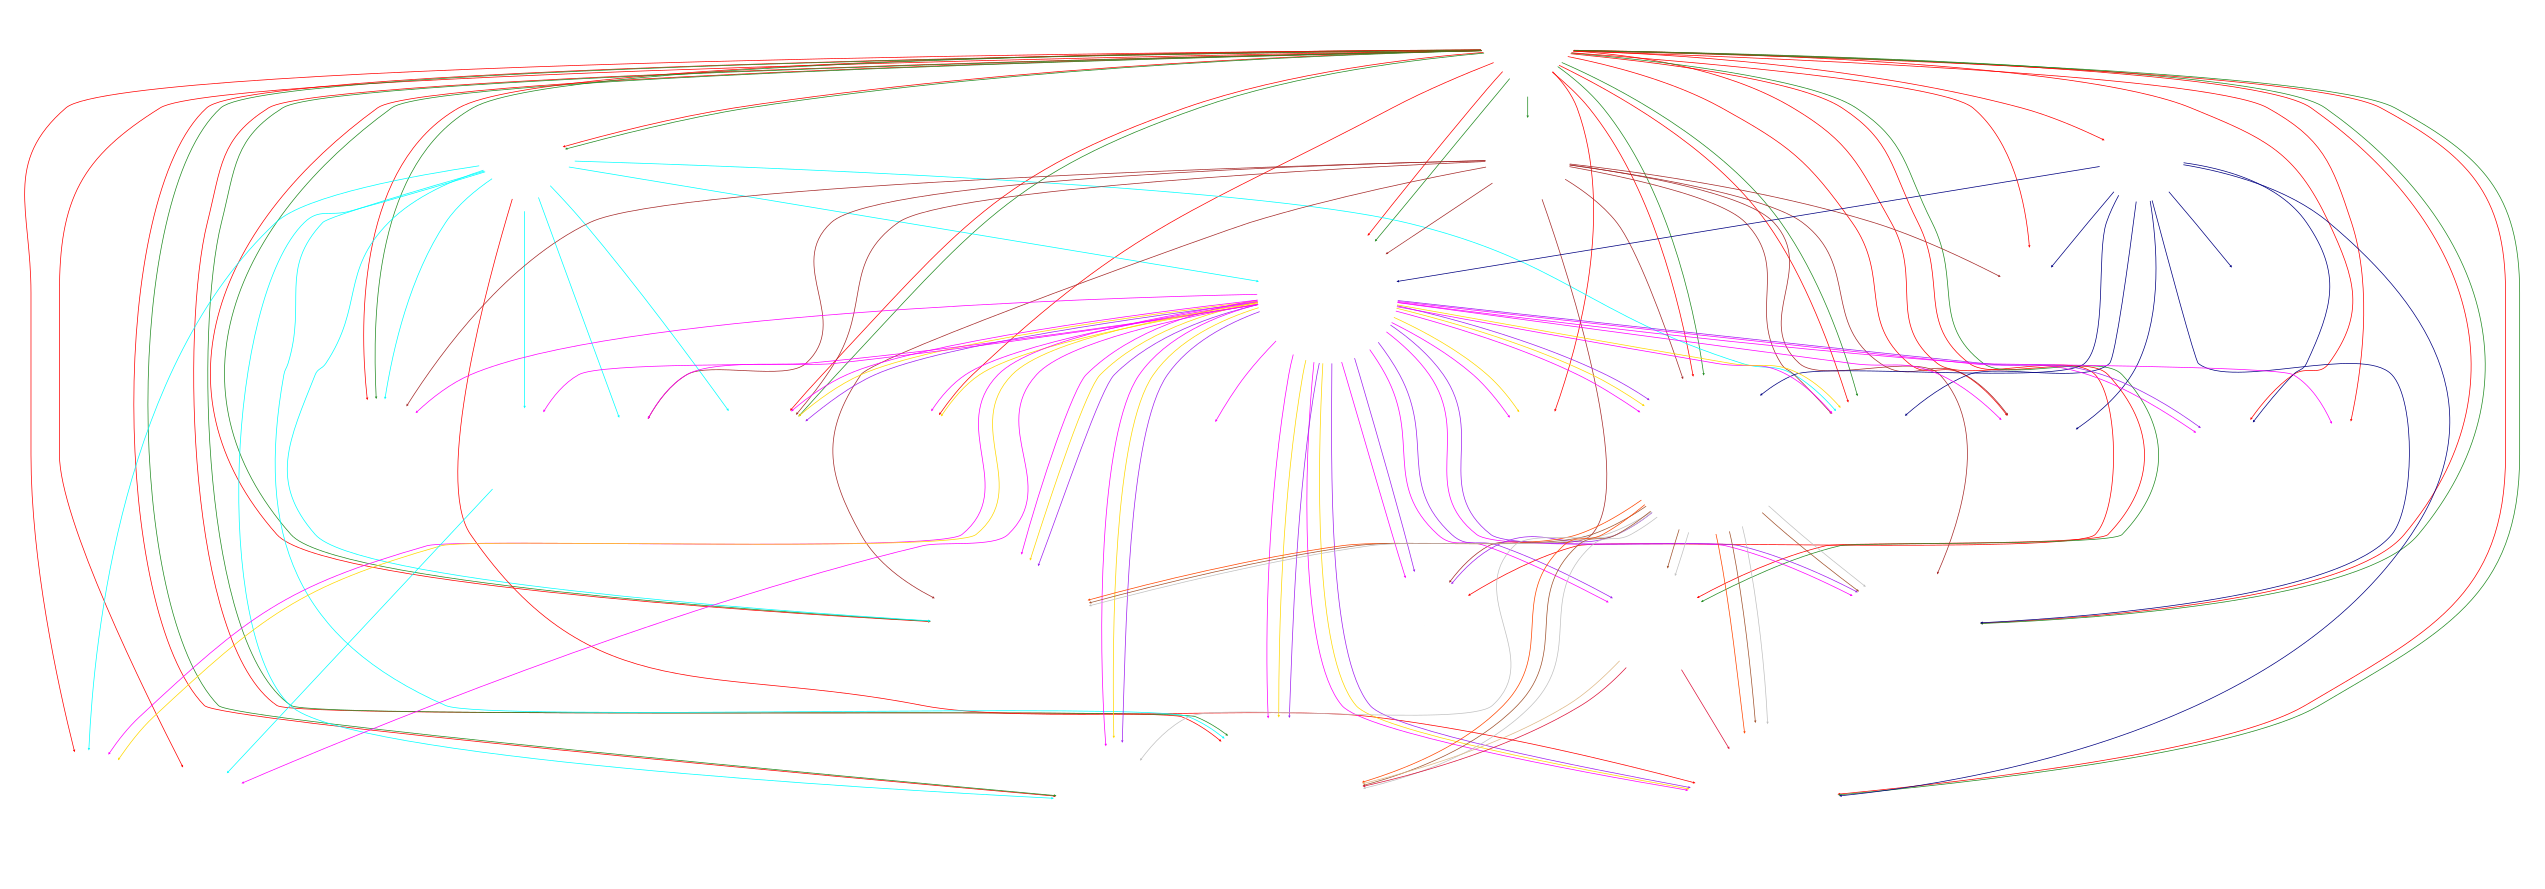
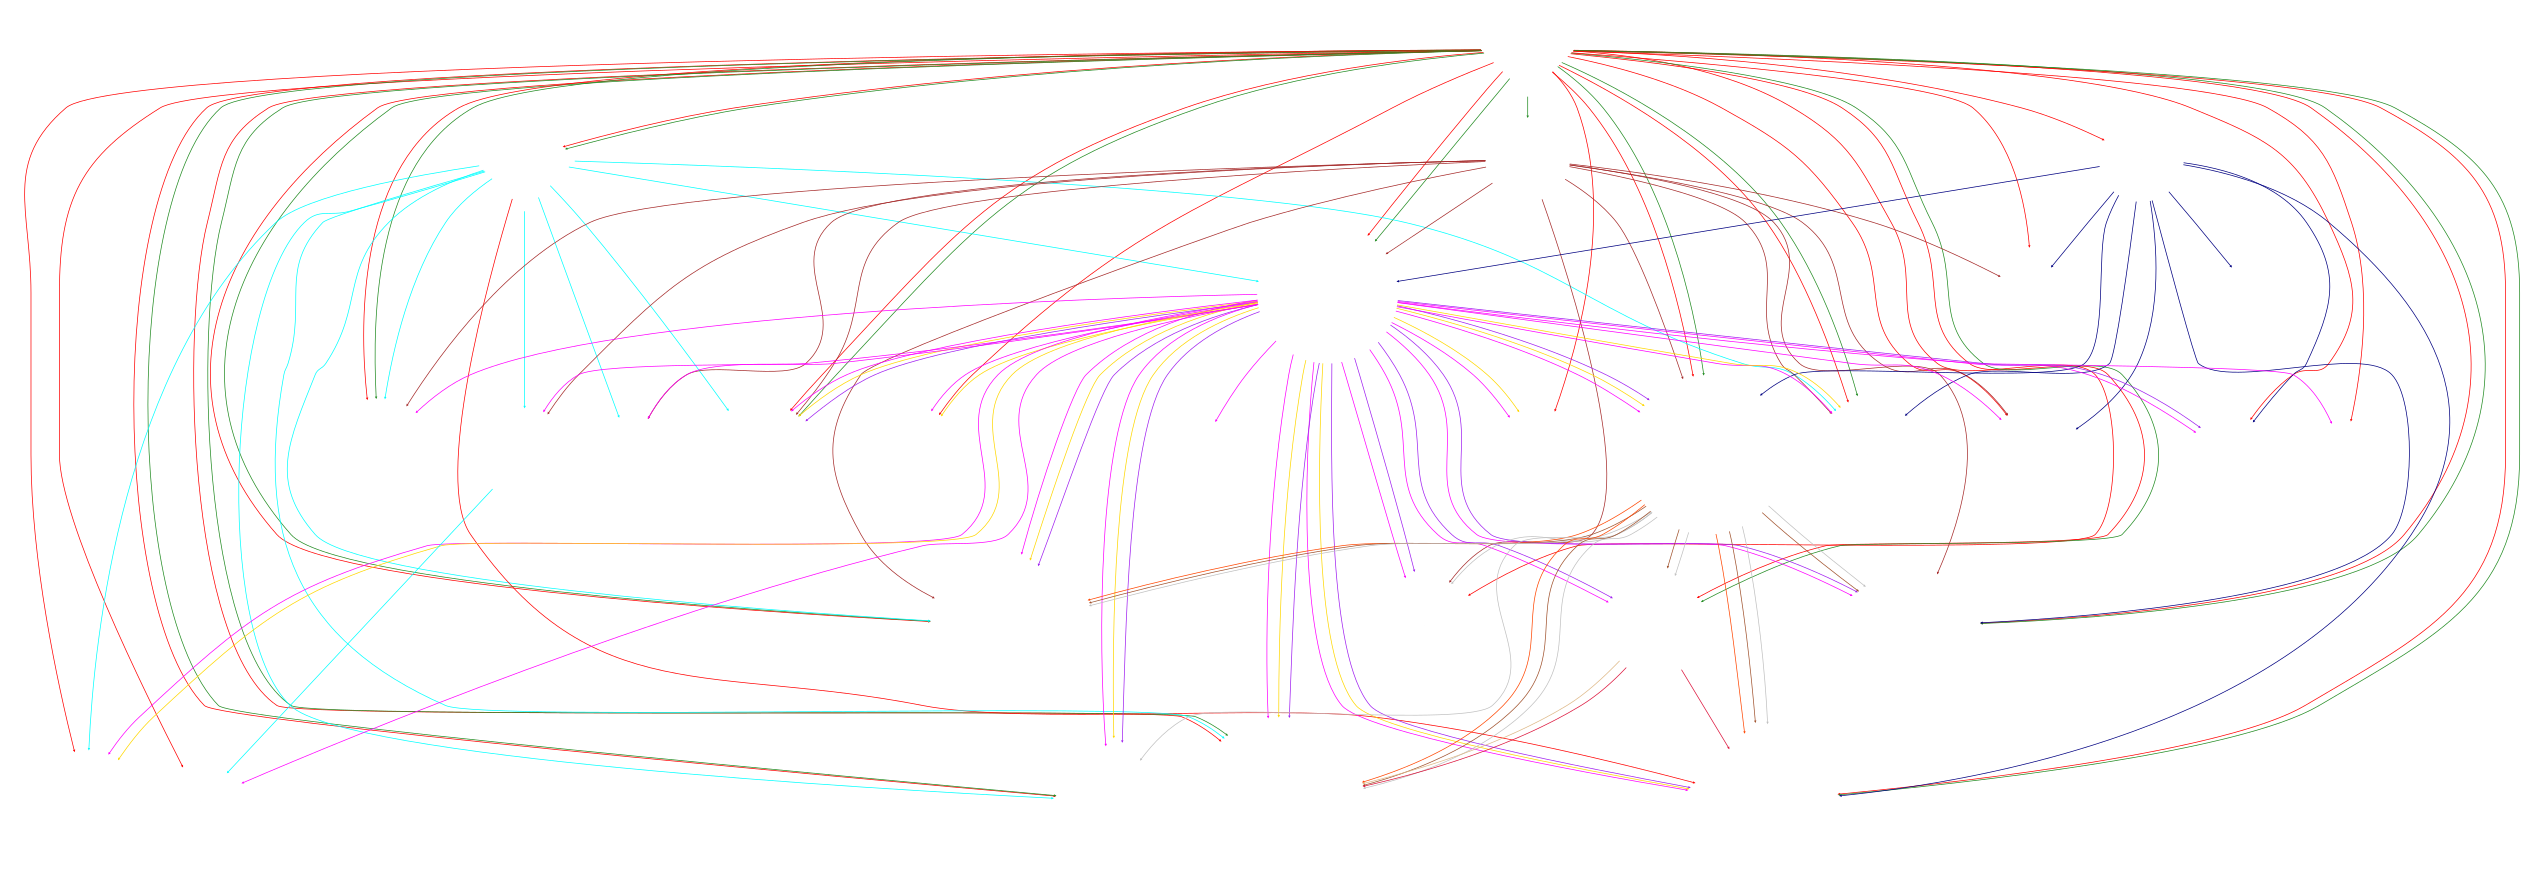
  digraph {
    fontname=Oswald
    fontsize=80
    nodesep=1.5
    ranksep=1.2
    node [fixedsize=True fontname=Oswald fontsize=0 penwidth=0 shape=ellipse]
    edge [arrowtail=none color=red fontname=Oswald labeldistance=20 labelfloat=True penwidth=5.5 style=bold]
    Hydra [color=Hydra_infection height=10 shape=diamond width=10]
    Psybot [color=Psybot_infection height=11 shape=diamond width=11]
    ChuckNorris [color=ChuckNorris_infection height=9 width=9]
    Tsunami [color=Tsunami_infection height=9 width=9]
    Aidra [color=Aidra_infection height=15 width=15]
    Carna [color=Carna_infection height=10 shape=diamond width=10]
    Bashlite [color=Bashlite_infection height=17 width=17]
    Darlloz [color=Darlloz_infection height=14 shape=house width=14]
    TheMoon2 [color=TheMoon2_infection height=10 shape=house width=10]
    Spike [color=Spike_infection height=10 width=10]
    TheMoon1 [color=TheMoon1_infection height=9 shape=diamond width=9]
    Wifatch [color=Wifatch_infection height=12 shape=house width=12]
    XOR [color=XOR_infection height=12 shape=diamond width=12]
    Elknot [color=Elknot_infection height=10 width=10]
    Remaiten [color=Remaiten_infection height=13 shape=house width=13]
    Hajime [color=Hajime_infection height=14 shape=house width=14]
    Mirai [color=Mirai_infection height=15 shape=diamond width=15]
    NewAidra [color=NewAidra_infection height=15 shape=house width=15]
    LuaBot [color=LuaBot_infection height=8 width=8]
    Amnesia [color=Amnesia_infection height=17 shape=house width=17]
    BrickerBot [color=BrickerBot_infection height=10 shape=diamond width=10]
    IoTReaper [color=IoTReaper_infection height=10 width=10]
    Persirai [color=Persirai_infection height=12 width=12]
    Satori [color=Satori_infection height=10 shape=house width=10]
    JenX [color=JenX_infection height=11 width=11]
    VPNFilter [color=VPNFilter_infection height=14 shape=diamond width=14]
    HideNSeek [color=HideNSeek_infection height=18 shape=diamond width=18]
    Echobot [color=Echobot_infection height=18 width=18]
    subgraph sub_1 {
      rank=min
      Hydra
    }
    subgraph sub_2 {
      rank=same
      Psybot
    }
    subgraph sub_3 {
      rank=same
      ChuckNorris
    }
    subgraph sub_4 {
      rank=same
      Tsunami
    }
    subgraph sub_5 {
      rank=same
      Aidra
    }
    subgraph sub_6 {
      rank=same
      Carna
    }
    subgraph sub_7 {
      rank=same
      Bashlite
    }
    subgraph sub_8 {
      rank=same
      Darlloz
    }
    subgraph sub_9 {
      rank=max
      TheMoon2
    }
    subgraph sub_10 {
      rank=same
      Spike
    }
    subgraph sub_11 {
      rank=same
      TheMoon1
    }
    subgraph sub_12 {
      rank=same
      Wifatch
    }
    subgraph sub_13 {
      rank=same
      XOR
    }
    subgraph sub_14 {
      rank=same
      Elknot
    }
    subgraph sub_15 {
      rank=same
      Remaiten
    }
    subgraph sub_16 {
      rank=same
      Hajime
    }
    subgraph sub_17 {
      rank=same
      Mirai
    }
    subgraph sub_18 {
      rank=same
      NewAidra
    }
    subgraph sub_19 {
      rank=same
      LuaBot
    }
    subgraph sub_20 {
      rank=same
      Amnesia
    }
    subgraph sub_21 {
      rank=same
      BrickerBot
    }
    subgraph sub_22 {
      rank=same
      IoTReaper
    }
    subgraph sub_23 {
      rank=same
      Persirai
    }
    subgraph sub_24 {
      rank=same
      Satori
    }
    subgraph sub_25 {
      rank=max
      JenX
    }
    subgraph sub_26 {
      rank=max
      VPNFilter
    }
    subgraph sub_27 {
      rank=max
      HideNSeek
    }
    subgraph sub_28 {
      rank=same
      Echobot
    }
    Hydra -> Psybot
    Hydra -> Psybot [color=forestgreen]
    Hydra -> ChuckNorris [color=forestgreen]
    Hydra -> Tsunami
    Hydra -> Aidra
    Hydra -> Aidra [color=forestgreen]
    Hydra -> Bashlite
    Hydra -> Bashlite [color=forestgreen]
    Hydra -> Darlloz
    Hydra -> Darlloz [color=forestgreen]
    Hydra -> TheMoon2
    Hydra -> Spike
    Hydra -> TheMoon1
    Hydra -> Wifatch
    Hydra -> XOR
    Hydra -> Elknot
    Hydra -> Remaiten
    Hydra -> Hajime
    Hydra -> Hajime [color=forestgreen]
    Hydra -> Mirai
    Hydra -> Mirai [color=forestgreen]
    Hydra -> NewAidra
    Hydra -> NewAidra [color=forestgreen]
    Hydra -> Amnesia
    Hydra -> Amnesia [color=forestgreen]
    Hydra -> BrickerBot
    Hydra -> Persirai
    Hydra -> Persirai [color=forestgreen]
    Hydra -> JenX
    Hydra -> VPNFilter
    Hydra -> VPNFilter [color=forestgreen]
    Hydra -> HideNSeek
    Hydra -> HideNSeek [color=forestgreen]
    Hydra -> Echobot
    Hydra -> Echobot [color=forestgreen]
    Psybot -> Aidra [color=cyan]
    Psybot -> Darlloz [color=cyan]
    Psybot -> Hajime [color=cyan]
    Psybot -> Amnesia [color=cyan]
    Psybot -> IoTReaper [color=cyan]
    Psybot -> Persirai [color=cyan]
    Psybot -> Satori [color=cyan]
    Psybot -> JenX [color=cyan]
    Psybot -> VPNFilter [color=cyan]
    Psybot -> HideNSeek
    Psybot -> Echobot [color=cyan]
    ChuckNorris -> Aidra [color=brown]
    ChuckNorris -> Bashlite [color=brown]
    ChuckNorris -> Darlloz [color=brown]
    ChuckNorris -> Wifatch [color=brown]
    ChuckNorris -> Remaiten [color=brown]
    ChuckNorris -> Hajime [color=brown]
    ChuckNorris -> NewAidra [color=brown]
    ChuckNorris -> Amnesia [color=brown]
    ChuckNorris -> BrickerBot [color=brown]
+   ChuckNorris -> IoTReaper [color=brown]
    ChuckNorris -> Persirai [color=brown]
    ChuckNorris -> Satori [color=brown]
    Tsunami -> Aidra [color=navy]
    Tsunami -> Carna [color=navy]
    Tsunami -> Bashlite [color=navy]
    Tsunami -> Wifatch [color=navy]
    Tsunami -> XOR [color=navy]
    Tsunami -> Hajime [color=navy]
    Tsunami -> NewAidra [color=navy]
    Tsunami -> BrickerBot [color=navy]
    Tsunami -> HideNSeek [color=navy]
    Aidra -> Bashlite [color=magenta]
    Aidra -> Bashlite [color=gold]
    Aidra -> Bashlite [color=purple]
    Aidra -> Darlloz [color=magenta]
    Aidra -> Darlloz [color=gold]
    Aidra -> Darlloz [color=purple]
    Aidra -> TheMoon2 [color=magenta]
    Aidra -> Spike [color=magenta]
    Aidra -> Spike [color=gold]
    Aidra -> TheMoon1 [color=magenta]
    Aidra -> Wifatch [color=magenta]
    Aidra -> XOR [color=magenta]
    Aidra -> XOR [color=purple]
    Aidra -> Elknot [color=magenta]
    Aidra -> Elknot [color=gold]
    Aidra -> Remaiten [color=magenta]
    Aidra -> Remaiten [color=purple]
    Aidra -> Hajime [color=magenta]
    Aidra -> Hajime [color=gold]
    Aidra -> Mirai [color=magenta]
    Aidra -> Mirai [color=purple]
    Aidra -> NewAidra [color=magenta]
    Aidra -> NewAidra [color=purple]
    Aidra -> LuaBot [color=magenta]
    Aidra -> Amnesia [color=magenta]
    Aidra -> Amnesia [color=gold]
    Aidra -> Amnesia [color=purple]
    Aidra -> IoTReaper [color=magenta]
    Aidra -> Persirai [color=magenta]
    Aidra -> Satori [color=magenta]
    Aidra -> JenX [color=magenta]
    Aidra -> JenX [color=gold]
    Aidra -> VPNFilter [color=magenta]
    Aidra -> VPNFilter [color=gold]
    Aidra -> VPNFilter [color=purple]
    Aidra -> HideNSeek [color=magenta]
    Aidra -> HideNSeek [color=gold]
    Aidra -> HideNSeek [color=purple]
    Aidra -> Echobot [color=magenta]
    Aidra -> Echobot [color=gold]
    Aidra -> Echobot [color=purple]
-   Bashlite -> Remaiten [color=purple]
+   Bashlite -> Remaiten [color=grey]
    Bashlite -> Mirai [color=sienna]
    Bashlite -> Mirai [color=grey]
    Bashlite -> NewAidra [color=sienna]
    Bashlite -> NewAidra [color=grey]
    Bashlite -> Amnesia [color=orangered]
    Bashlite -> Amnesia [color=sienna]
    Bashlite -> Amnesia [color=grey]
    Bashlite -> VPNFilter [color=grey]
    Bashlite -> HideNSeek [color=orangered]
    Bashlite -> HideNSeek [color=sienna]
    Bashlite -> HideNSeek [color=grey]
    Bashlite -> Echobot [color=orangered]
    Bashlite -> Echobot [color=sienna]
    Bashlite -> Echobot [color=grey]
    Mirai -> HideNSeek [color=crimson]
    Mirai -> Echobot [color=burlywood]
    Mirai -> Echobot [color=crimson]
    IoTReaper -> TheMoon2 [color=cyan]
  }
